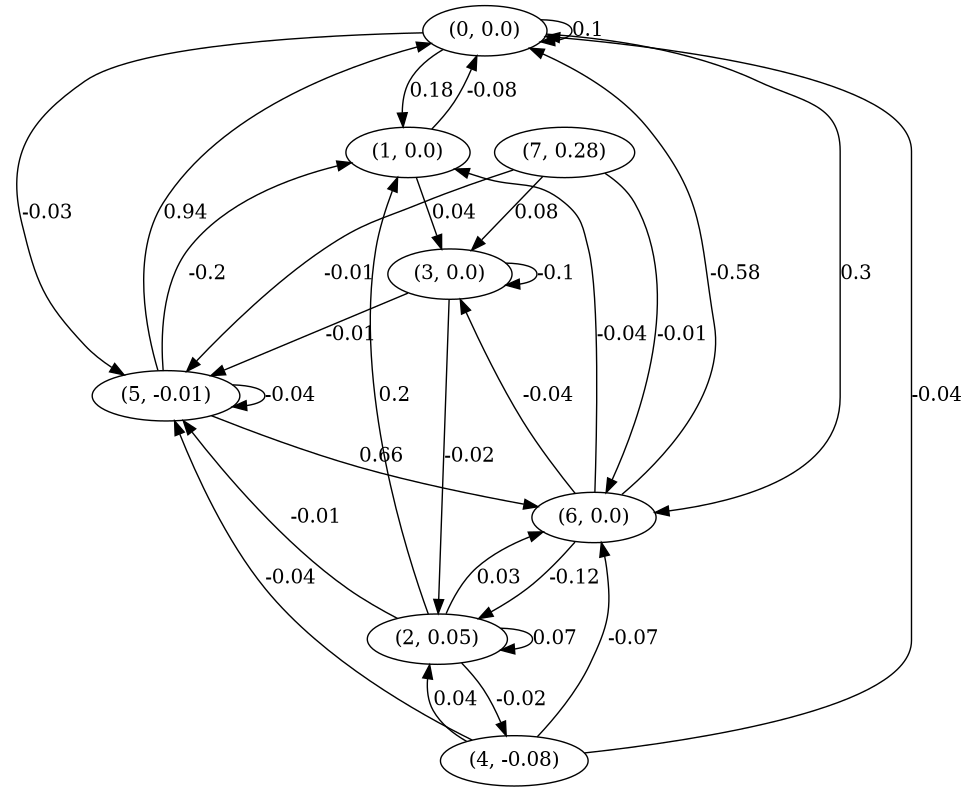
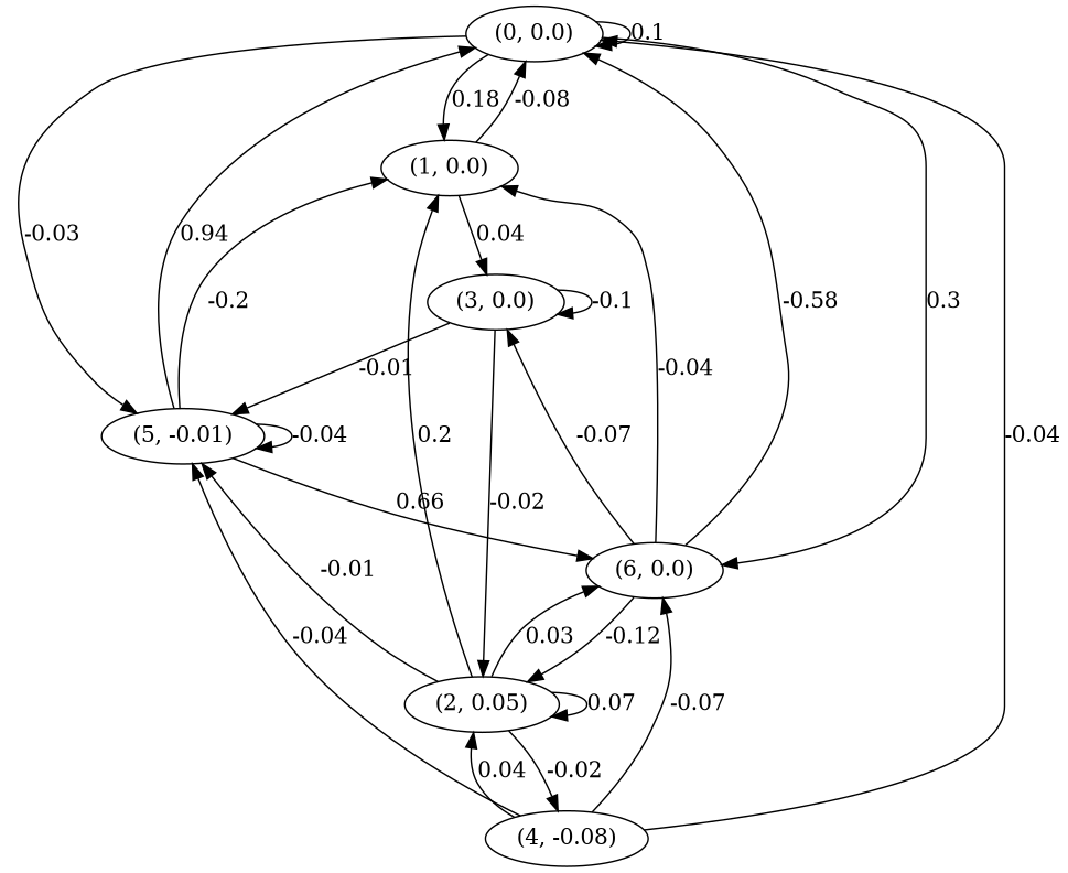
  digraph {
    n1 [label="(0, 0.0)"]
    n2 [label="(1, 0.0)"]
    n3 [label="(5, -0.01)"]
    n4 [label="(6, 0.0)"]
    n5 [label="(3, 0.0)"]
    n6 [label="(2, 0.05)"]
    n7 [label="(4, -0.08)"]
-   n8 [label="(7, 0.28)"]
    n1 -> n1 [label=0.1]
    n1 -> n2 [label=0.18]
    n1 -> n3 [label=-0.03]
    n1 -> n4 [label=0.3]
    n2 -> n1 [label=-0.08]
    n2 -> n5 [label=0.04]
    n3 -> n1 [label=0.94]
    n3 -> n2 [label=-0.2]
    n3 -> n3 [label=-0.04]
    n3 -> n4 [label=0.66]
    n4 -> n1 [label=-0.58]
    n4 -> n2 [label=-0.04]
-   n4 -> n5 [label=-0.04]
+   n4 -> n5 [label=-0.07]
    n4 -> n6 [label=-0.12]
    n5 -> n3 [label=-0.01]
    n5 -> n5 [label=-0.1]
    n5 -> n6 [label=-0.02]
    n6 -> n2 [label=0.2]
    n6 -> n3 [label=-0.01]
    n6 -> n4 [label=0.03]
    n6 -> n6 [label=0.07]
    n6 -> n7 [label=-0.02]
    n7 -> n1 [label=-0.04]
    n7 -> n3 [label=-0.04]
    n7 -> n4 [label=-0.07]
    n7 -> n6 [label=0.04]
-   n8 -> n3 [label=-0.01]
-   n8 -> n4 [label=-0.01]
-   n8 -> n5 [label=0.08]
  }
